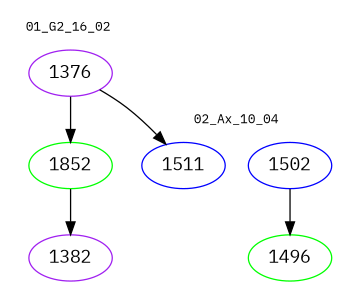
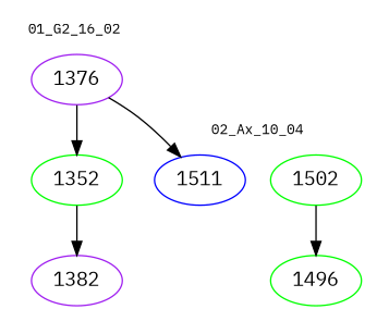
  digraph {
    fontname="IBM Plex Mono"
    node [color=blue fontname="IBM Plex Mono"]
    edge [color=black fontname="IBM Plex Mono"]
-   n1 [label=1502]
+   n1 [color=green label=1502]
    n2 [color=green label=1496]
    n3 [label=1511]
    n4 [color=purple label=1376]
-   n5 [color=green label=1852]
+   n5 [color=green label=1352]
    n6 [color=purple label=1382]
    subgraph cluster_1 {
      color=white
      fontsize=10
      label="02_Ax_10_04"
      n1
      n2
      n3
    }
    subgraph cluster_2 {
      color=white
      fontsize=10
      label="01_G2_16_02"
      n4
      n5
      n6
    }
    n1 -> n2
    n4 -> n3
    n4 -> n5
    n5 -> n6
  }
